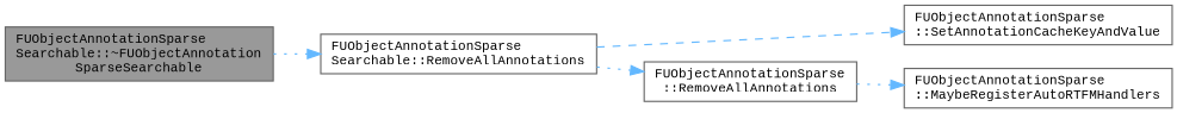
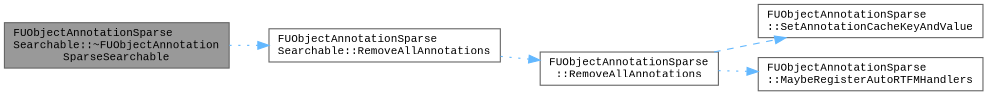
  digraph {
    fontname="Liberation Mono"
    rankdir=LR
    node [color=grey40 fillcolor=white fontname="Liberation Mono" fontsize=10 shape=box style=filled]
    edge [color=steelblue1 fontname="Liberation Mono" fontsize=10 labelfontname=Helvetica labelfontsize=10 style=dotted]
    n1 [color=gray40 fillcolor=grey60 fontcolor=black height=0.2 label="FUObjectAnnotationSparse\lSearchable::~FUObjectAnnotation\lSparseSearchable" width=0.4]
    n2 [height=0.2 label="FUObjectAnnotationSparse\lSearchable::RemoveAllAnnotations" width=0.4]
    n3 [height=0.2 label="FUObjectAnnotationSparse\l::RemoveAllAnnotations" width=0.4]
    n4 [height=0.2 label="FUObjectAnnotationSparse\l::SetAnnotationCacheKeyAndValue" width=0.4]
    n5 [height=0.2 label="FUObjectAnnotationSparse\l::MaybeRegisterAutoRTFMHandlers" width=0.4]
    n1 -> n2
    n2 -> n3
-   n2 -> n4 [style=dashed]
+   n3 -> n4 [style=dashed]
    n3 -> n5
  }
